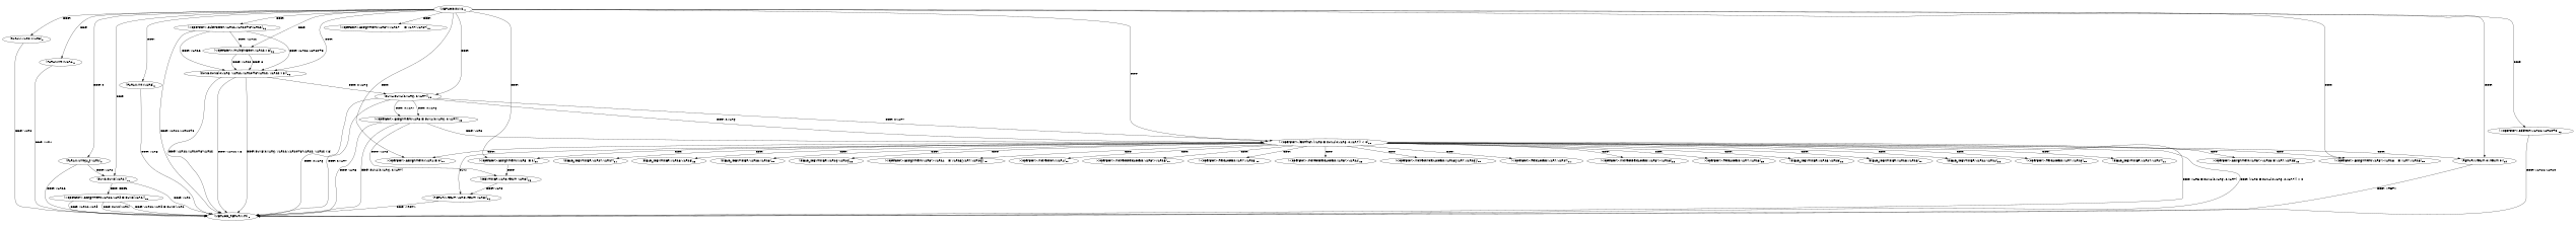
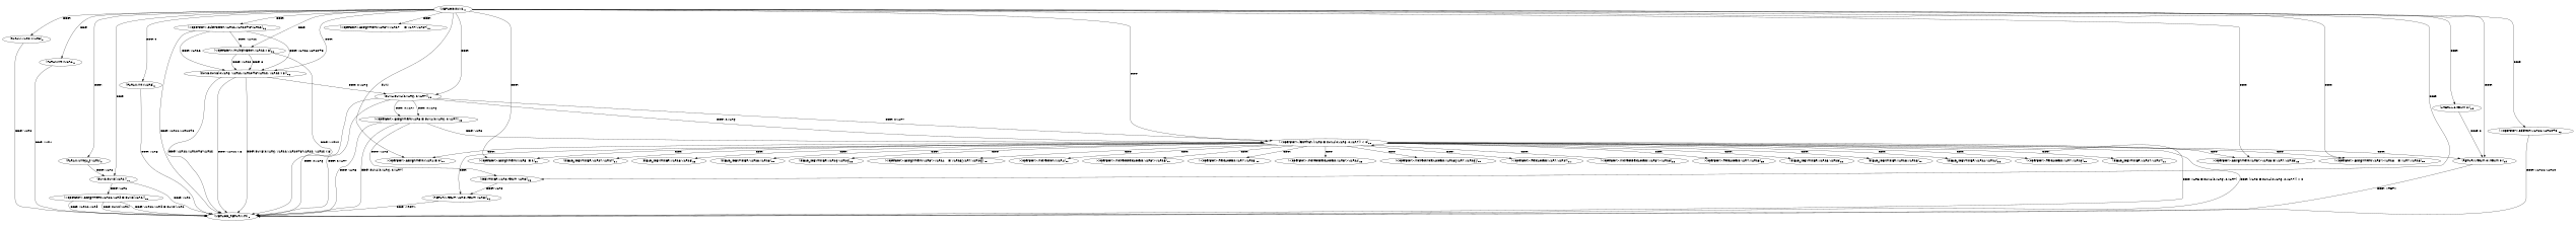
  digraph {
    fontname="DejaVu Sans"
    node [fontname="DejaVu Sans"]
    edge [fontname="DejaVu Sans"]
    n1 [label=<(METHOD,FUN1)<SUB>1</SUB>>]
    n2 [label=<(PARAM,uint64_t VAR1)<SUB>1</SUB>>]
    n3 [label=<(PARAM,VAR2 *VAR3)<SUB>1</SUB>>]
    n4 [label=<(PARAM,int *VAR4)<SUB>2</SUB>>]
    n5 [label=<(PARAM,int *VAR5)<SUB>2</SUB>>]
    n6 [label=<(FUN3,FUN3(&amp;VAR6, VAR11.VAR10+8-VAR12, VAR12 * 8))<SUB>16</SUB>>]
    n7 [label=<(&lt;operator&gt;.assignment,*VAR4 = 0)<SUB>20</SUB>>]
    n8 [label=<(&lt;operator&gt;.assignment,*VAR5  = 1)<SUB>21</SUB>>]
    n9 [label=<(&lt;operator&gt;.assignment,VAR3-&gt;VAR13 = VAR7.VAR13)<SUB>22</SUB>>]
    n10 [label=<(&lt;operator&gt;.assignment,VAR3-&gt;VAR17     = VAR7.VAR17)<SUB>24</SUB>>]
    n11 [label=<(&lt;operator&gt;.assignment,VAR3-&gt;VAR18    = VAR7.VAR18)<SUB>25</SUB>>]
    n12 [label=<(&lt;operator&gt;.lessThan,(VAR8 = FUN4(&amp;VAR6, &amp;VAR7)) &lt; 0)<SUB>18</SUB>>]
    n13 [label=<(IDENTIFIER,VAR8,return VAR8;)<SUB>26</SUB>>]
    n14 [label=<(FUN2,FUN2(VAR1))<SUB>15</SUB>>]
    n15 [label=<(&lt;operator&gt;.subtraction,VAR11.VAR10+8-VAR12)<SUB>16</SUB>>]
    n16 [label=<(&lt;operator&gt;.multiplication,VAR12 * 8)<SUB>16</SUB>>]
    n17 [label=<(RETURN,return 0;,return 0;)<SUB>19</SUB>>]
    n18 [label=<(&lt;operator&gt;.addition,VAR11.VAR10+8)<SUB>16</SUB>>]
+   n19 [label=<(LITERAL,0,return 0;)<SUB>19</SUB>>]
    n20 [label=<(FUN4,FUN4(&amp;VAR6, &amp;VAR7))<SUB>18</SUB>>]
    n21 [label=<(METHOD_RETURN,int)<SUB>1</SUB>>]
    n22 [label=<(&lt;operator&gt;.assignment,VAR3-&gt;VAR14    = VAR15[VAR7.VAR16])<SUB>23</SUB>>]
    n23 [label=<(RETURN,return VAR8;,return VAR8;)<SUB>26</SUB>>]
    n24 [label=<(&lt;operator&gt;.indirection,*VAR4)<SUB>20</SUB>>]
    n25 [label=<(&lt;operator&gt;.indirectFieldAccess,VAR3-&gt;VAR13)<SUB>22</SUB>>]
    n26 [label=<(&lt;operator&gt;.fieldAccess,VAR7.VAR13)<SUB>22</SUB>>]
    n27 [label=<(&lt;operator&gt;.indirectFieldAccess,VAR3-&gt;VAR14)<SUB>23</SUB>>]
    n28 [label=<(&lt;operator&gt;.indirectIndexAccess,VAR15[VAR7.VAR16])<SUB>23</SUB>>]
    n29 [label=<(&lt;operator&gt;.fieldAccess,VAR7.VAR17)<SUB>24</SUB>>]
    n30 [label=<(&lt;operator&gt;.indirectFieldAccess,VAR3-&gt;VAR18)<SUB>25</SUB>>]
    n31 [label=<(&lt;operator&gt;.fieldAccess,VAR7.VAR18)<SUB>25</SUB>>]
    n32 [label=<(FIELD_IDENTIFIER,VAR13,VAR13)<SUB>22</SUB>>]
    n33 [label=<(FIELD_IDENTIFIER,VAR13,VAR13)<SUB>22</SUB>>]
    n34 [label=<(FIELD_IDENTIFIER,VAR14,VAR14)<SUB>23</SUB>>]
    n35 [label=<(&lt;operator&gt;.fieldAccess,VAR7.VAR16)<SUB>23</SUB>>]
    n36 [label=<(FIELD_IDENTIFIER,VAR17,VAR17)<SUB>24</SUB>>]
    n37 [label=<(FIELD_IDENTIFIER,VAR17,VAR17)<SUB>24</SUB>>]
    n38 [label=<(FIELD_IDENTIFIER,VAR18,VAR18)<SUB>25</SUB>>]
    n39 [label=<(FIELD_IDENTIFIER,VAR18,VAR18)<SUB>25</SUB>>]
    n40 [label=<(FIELD_IDENTIFIER,VAR16,VAR16)<SUB>23</SUB>>]
    n41 [label=<(&lt;operator&gt;.assignment,VAR11.VAR9 = FUN2(VAR1))<SUB>15</SUB>>]
    n42 [label=<(&lt;operator&gt;.assignment,VAR8 = FUN4(&amp;VAR6, &amp;VAR7))<SUB>18</SUB>>]
-   n1 -> n2 [label="DDG: 0"]
+   n1 -> n2 [label="DDG: "]
    n1 -> n3 [label="DDG: "]
    n1 -> n4 [label="DDG: "]
-   n1 -> n5 [label="DDG: "]
+   n1 -> n5 [label="DDG: 0"]
    n1 -> n6 [label="DDG: "]
-   n1 -> n7 [label="DDG: "]
+   n1 -> n7 [label="FUN: "]
    n1 -> n8 [label="DDG: "]
+   n1 -> n9 [label="DDG: "]
    n1 -> n10 [label="DDG: "]
    n1 -> n11 [label="DDG: "]
    n1 -> n12 [label="DDG: "]
-   n8 -> n13 [label="DDG: "]
+   n1 -> n13 [label="DDG: "]
    n1 -> n14 [label="DDG: "]
    n1 -> n15 [label="DDG: "]
    n1 -> n16 [label="DDG: "]
    n1 -> n17 [label="DDG: "]
    n1 -> n18 [label="DDG: "]
+   n1 -> n19 [label="DDG: "]
    n1 -> n20 [label="DDG: "]
    n2 -> n14 [label="DDG: VAR1"]
    n3 -> n21 [label="DDG: VAR3"]
    n4 -> n21 [label="DDG: VAR4"]
    n5 -> n21 [label="DDG: VAR5"]
    n6 -> n20 [label="DDG: &amp;VAR6"]
    n6 -> n21 [label="DDG: VAR11.VAR10+8-VAR12"]
    n6 -> n21 [label="DDG: VAR12 * 8"]
    n6 -> n21 [label="DDG: FUN3(&amp;VAR6, VAR11.VAR10+8-VAR12, VAR12 * 8)"]
    n12 -> n7 [label="CDG: "]
    n12 -> n8 [label="CDG: "]
    n12 -> n9 [label="CDG: "]
    n12 -> n11 [label="CDG: "]
    n12 -> n17 [label="CDG: "]
    n12 -> n21 [label="DDG: VAR8 = FUN4(&amp;VAR6, &amp;VAR7)"]
    n12 -> n21 [label="DDG: (VAR8 = FUN4(&amp;VAR6, &amp;VAR7)) &lt; 0"]
    n12 -> n22 [label="CDG: "]
-   n12 -> n23 [label="FUN: "]
+   n12 -> n23 [label="CDG: "]
    n12 -> n24 [label="CDG: "]
    n12 -> n25 [label="CDG: "]
    n12 -> n26 [label="CDG: "]
    n12 -> n27 [label="CDG: "]
    n12 -> n28 [label="CDG: "]
    n12 -> n29 [label="CDG: "]
-   n12 -> n30 [label="CDG: "]
+   n30 -> n12 [label="CDG: "]
    n12 -> n31 [label="CDG: "]
    n12 -> n32 [label="CDG: "]
    n12 -> n33 [label="CDG: "]
    n12 -> n34 [label="CDG: "]
    n12 -> n35 [label="CDG: "]
    n12 -> n36 [label="CDG: "]
    n12 -> n37 [label="CDG: "]
    n12 -> n38 [label="CDG: "]
    n12 -> n39 [label="CDG: "]
    n12 -> n40 [label="CDG: "]
    n13 -> n23 [label="DDG: VAR8"]
    n14 -> n21 [label="DDG: VAR1"]
-   n14 -> n41 [label="DDG: CDG1"]
+   n14 -> n41 [label="DDG: VAR1"]
    n15 -> n6 [label="DDG: VAR11.VAR10+8"]
    n15 -> n6 [label="DDG: VAR12"]
    n15 -> n16 [label="DDG: VAR12"]
    n15 -> n21 [label="DDG: VAR11.VAR10+8"]
    n16 -> n6 [label="DDG: VAR12"]
    n16 -> n6 [label="DDG: 8"]
-   n2 -> n21 [label="DDG: VAR12"]
+   n16 -> n21 [label="DDG: VAR12"]
    n17 -> n21 [label="DDG: &lt;RET&gt;"]
    n18 -> n21 [label="DDG: VAR11.VAR10"]
+   n19 -> n17 [label="DDG: 0"]
    n20 -> n12 [label="DDG: &amp;VAR6"]
    n20 -> n12 [label="DDG: &amp;VAR7"]
    n20 -> n21 [label="DDG: &amp;VAR6"]
    n20 -> n21 [label="DDG: &amp;VAR7"]
    n20 -> n42 [label="DDG: &amp;VAR6"]
    n20 -> n42 [label="DDG: &amp;VAR7"]
    n23 -> n21 [label="DDG: &lt;RET&gt;"]
    n41 -> n21 [label="DDG: VAR11.VAR9"]
    n41 -> n21 [label="DDG: FUN2(VAR1)"]
    n41 -> n21 [label="DDG: VAR11.VAR9 = FUN2(VAR1)"]
    n42 -> n12 [label="DDG: VAR8"]
    n42 -> n13 [label="DDG: VAR8"]
    n42 -> n21 [label="DDG: VAR8"]
    n42 -> n21 [label="DDG: FUN4(&amp;VAR6, &amp;VAR7)"]
  }
